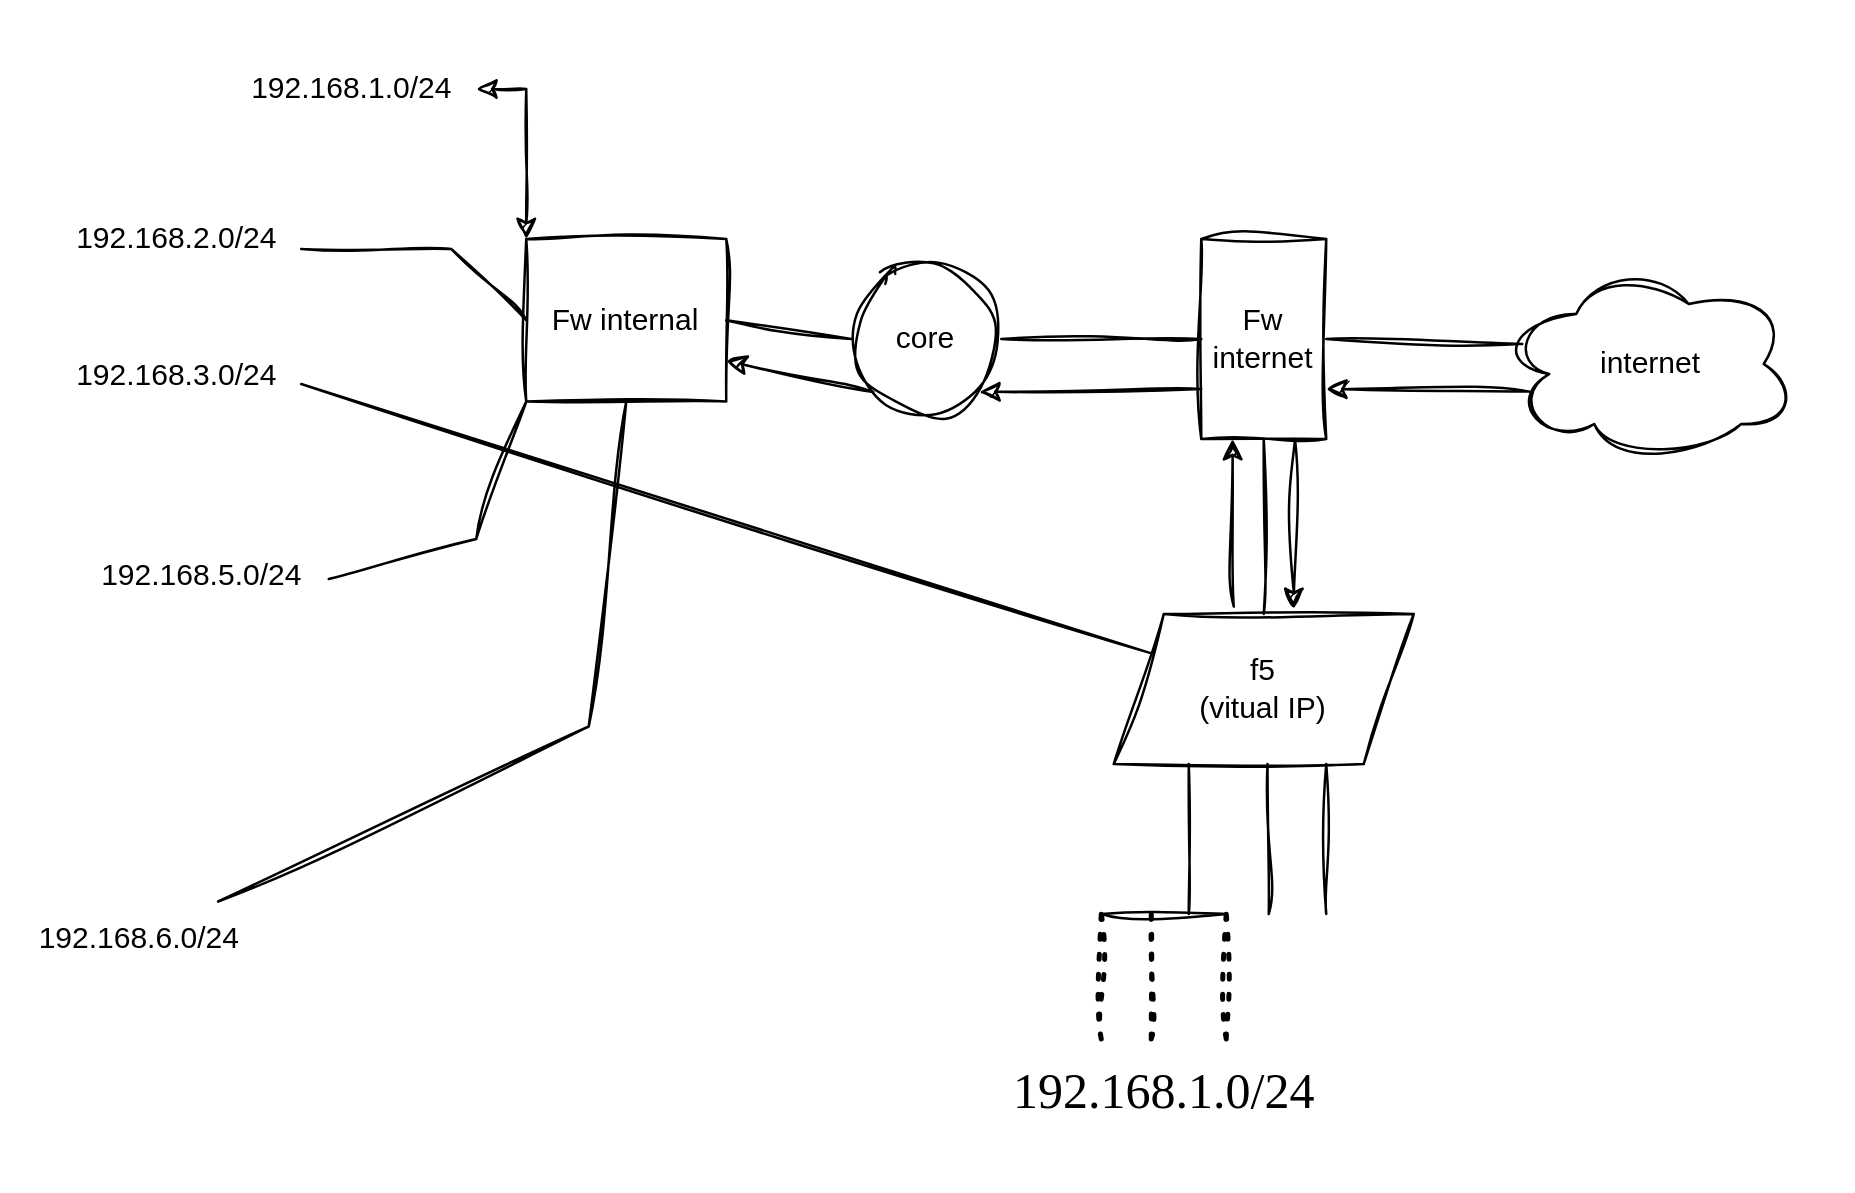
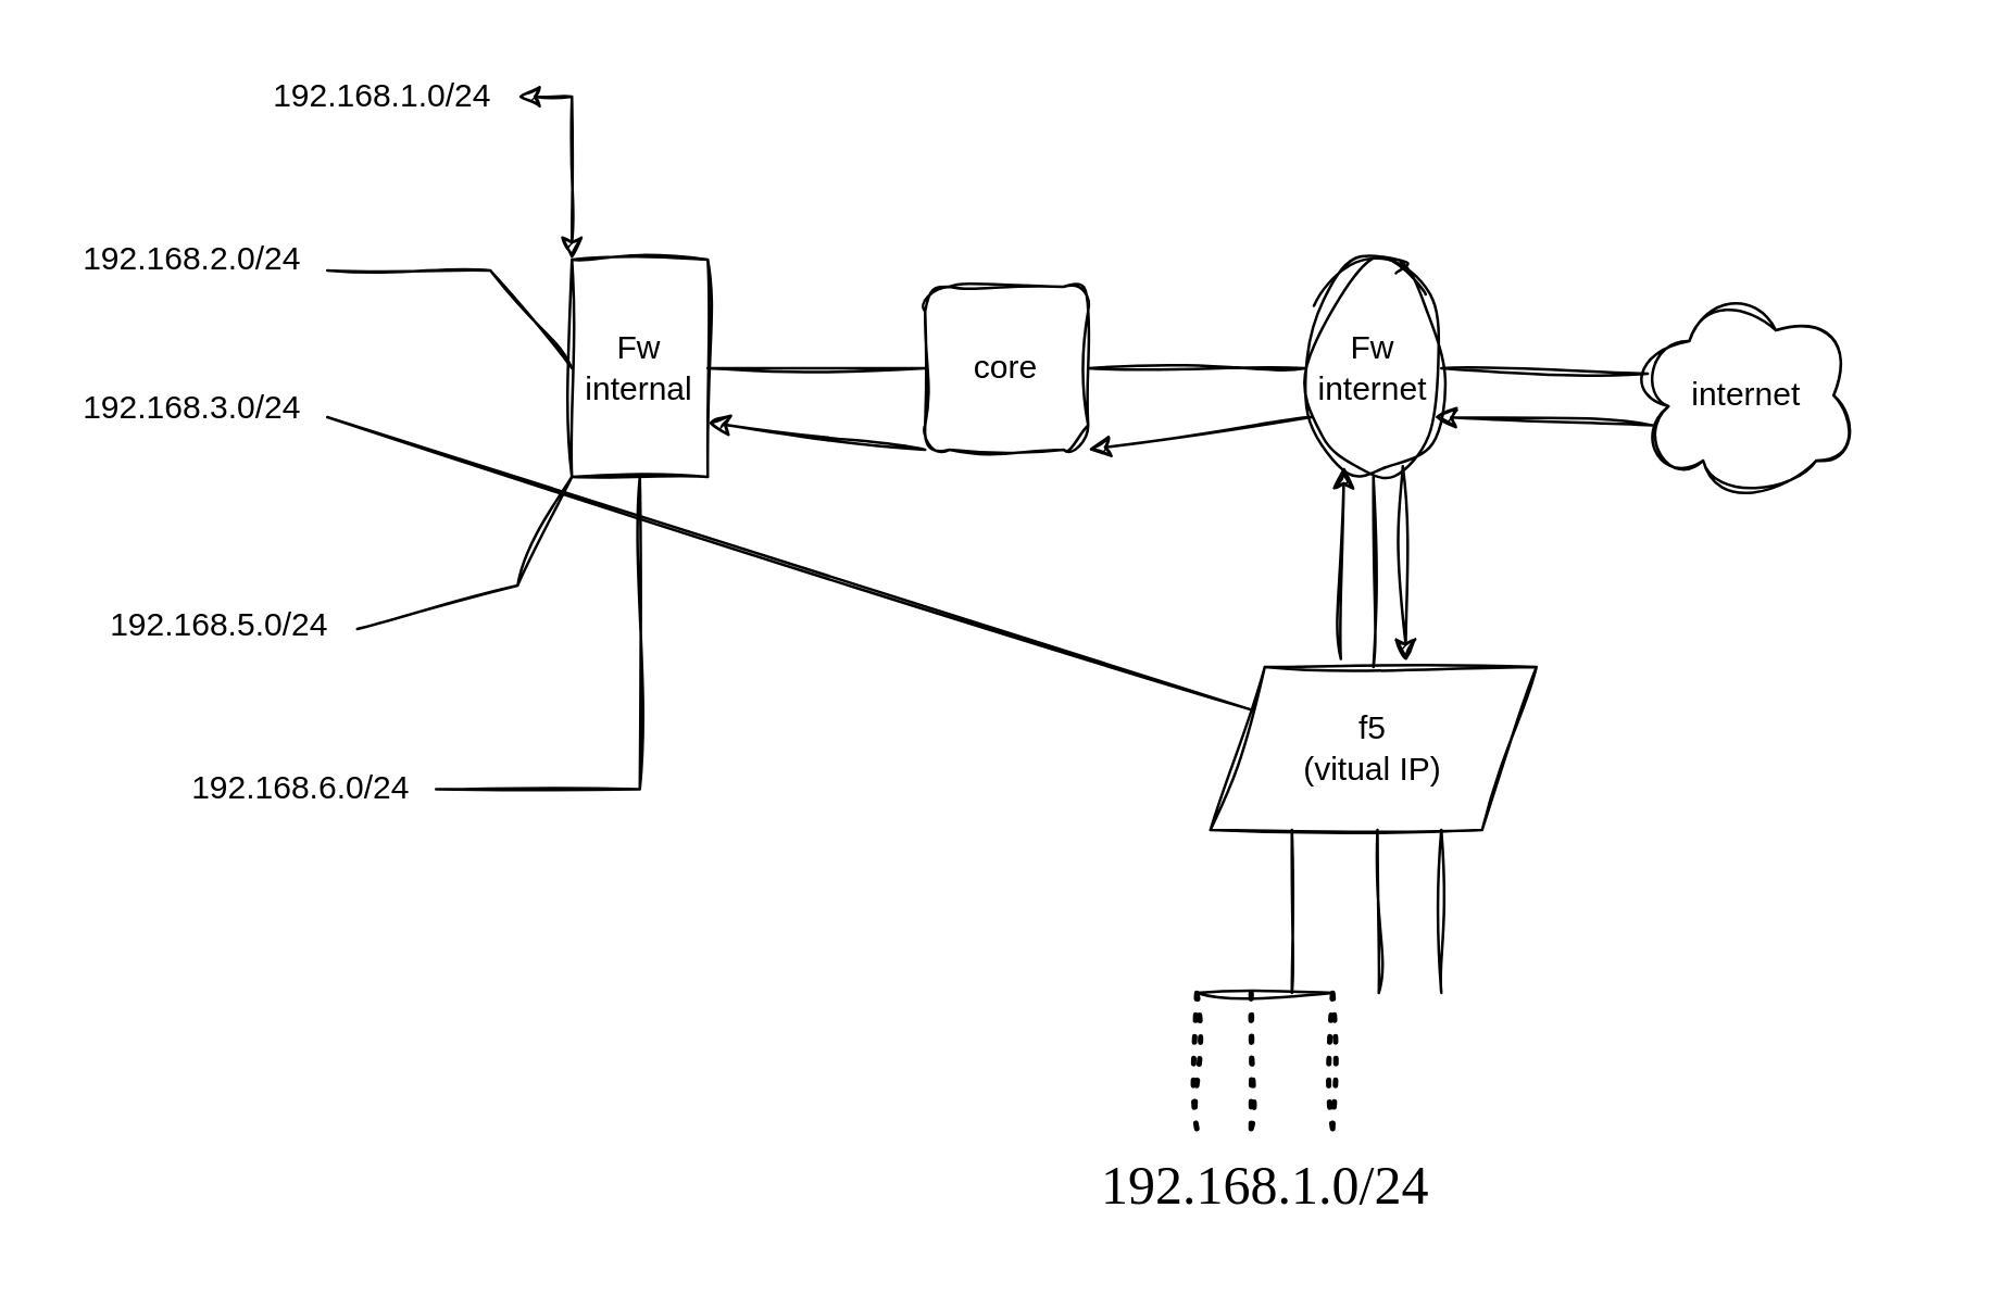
  <mxCell id="0" />
  <mxCell id="1" parent="0" />
- <mxCell id="2" value="Fw internet" style="rounded=0;whiteSpace=wrap;html=1;sketch=1;curveFitting=1;jiggle=2;" vertex="1" parent="1"><mxGeometry x="480" y="95" width="50" height="80" as="geometry" /></mxCell>
- <mxCell id="3" value="internet" style="ellipse;shape=cloud;whiteSpace=wrap;html=1;rounded=0;sketch=1;curveFitting=1;jiggle=2;" vertex="1" parent="1"><mxGeometry x="600" y="105" width="120" height="80" as="geometry" /></mxCell>
+ <mxCell id="2" value="Fw internet" style="ellipse;whiteSpace=wrap;html=1;sketch=1;curveFitting=1;jiggle=2;" vertex="1" parent="1"><mxGeometry x="480" y="95" width="50" height="80" as="geometry" /></mxCell>
+ <mxCell id="3" value="internet" style="ellipse;shape=cloud;whiteSpace=wrap;html=1;rounded=0;sketch=1;curveFitting=1;jiggle=2;" vertex="1" parent="1"><mxGeometry x="600" y="105" width="85" height="80" as="geometry" /></mxCell>
  <mxCell id="4" value="" style="endArrow=none;html=1;rounded=0;entryX=1;entryY=0.5;entryDx=0;entryDy=0;exitX=0.07;exitY=0.4;exitDx=0;exitDy=0;exitPerimeter=0;sketch=1;curveFitting=1;jiggle=2;" edge="1" parent="1" source="3" target="2"><mxGeometry width="50" height="50" relative="1" as="geometry"><mxPoint x="340" y="295" as="sourcePoint" /><mxPoint x="390" y="245" as="targetPoint" /></mxGeometry></mxCell>
- <mxCell id="5" value="core" style="ellipse;whiteSpace=wrap;html=1;aspect=fixed;rounded=0;sketch=1;curveFitting=1;jiggle=2;" vertex="1" parent="1"><mxGeometry x="340" y="105" width="60" height="60" as="geometry" /></mxCell>
+ <mxCell id="5" value="core" style="whiteSpace=wrap;html=1;aspect=fixed;sketch=1;curveFitting=1;jiggle=2;rounded=1;" vertex="1" parent="1"><mxGeometry x="340" y="105" width="60" height="60" as="geometry" /></mxCell>
  <mxCell id="6" value="" style="endArrow=none;html=1;rounded=0;entryX=1;entryY=0.5;entryDx=0;entryDy=0;exitX=0;exitY=0.5;exitDx=0;exitDy=0;sketch=1;curveFitting=1;jiggle=2;" edge="1" parent="1" source="2" target="5"><mxGeometry width="50" height="50" relative="1" as="geometry"><mxPoint x="340" y="295" as="sourcePoint" /><mxPoint x="390" y="245" as="targetPoint" /></mxGeometry></mxCell>
- <mxCell id="7" value="Fw internal" style="rounded=0;whiteSpace=wrap;html=1;sketch=1;curveFitting=1;jiggle=2;" vertex="1" parent="1"><mxGeometry x="210" y="95" width="80" height="65" as="geometry" /></mxCell>
+ <mxCell id="7" value="Fw internal" style="rounded=0;whiteSpace=wrap;html=1;sketch=1;curveFitting=1;jiggle=2;" vertex="1" parent="1"><mxGeometry x="210" y="95" width="50" height="80" as="geometry" /></mxCell>
  <mxCell id="8" value="" style="endArrow=none;html=1;rounded=0;exitX=1;exitY=0.5;exitDx=0;exitDy=0;entryX=0;entryY=0.5;entryDx=0;entryDy=0;sketch=1;curveFitting=1;jiggle=2;" edge="1" parent="1" source="7" target="5"><mxGeometry width="50" height="50" relative="1" as="geometry"><mxPoint x="340" y="295" as="sourcePoint" /><mxPoint x="390" y="245" as="targetPoint" /></mxGeometry></mxCell>
  <mxCell id="9" value="f5&lt;br&gt;(vitual IP)" style="shape=parallelogram;perimeter=parallelogramPerimeter;whiteSpace=wrap;html=1;fixedSize=1;rounded=0;sketch=1;curveFitting=1;jiggle=2;" vertex="1" parent="1"><mxGeometry x="445" y="245" width="120" height="60" as="geometry" /></mxCell>
  <mxCell id="10" value="" style="endArrow=none;html=1;rounded=0;entryX=0.5;entryY=1;entryDx=0;entryDy=0;exitX=0.5;exitY=0;exitDx=0;exitDy=0;sketch=1;curveFitting=1;jiggle=2;" edge="1" parent="1" source="9" target="2"><mxGeometry width="50" height="50" relative="1" as="geometry"><mxPoint x="410" y="295" as="sourcePoint" /><mxPoint x="460" y="245" as="targetPoint" /></mxGeometry></mxCell>
  <mxCell id="11" value="" style="endArrow=none;html=1;rounded=0;entryX=0.25;entryY=1;entryDx=0;entryDy=0;sketch=1;curveFitting=1;jiggle=2;" edge="1" parent="1" target="9"><mxGeometry width="50" height="50" relative="1" as="geometry"><mxPoint x="475" y="365" as="sourcePoint" /><mxPoint x="460" y="245" as="targetPoint" /></mxGeometry></mxCell>
  <mxCell id="12" value="" style="endArrow=none;html=1;rounded=0;entryX=0.692;entryY=1.033;entryDx=0;entryDy=0;entryPerimeter=0;sketch=1;curveFitting=1;jiggle=2;" edge="1" parent="1"><mxGeometry width="50" height="50" relative="1" as="geometry"><mxPoint x="530" y="364.98" as="sourcePoint" /><mxPoint x="530" y="305" as="targetPoint" /></mxGeometry></mxCell>
  <mxCell id="13" value="" style="endArrow=none;html=1;rounded=0;entryX=0.692;entryY=1.033;entryDx=0;entryDy=0;entryPerimeter=0;sketch=1;curveFitting=1;jiggle=2;" edge="1" parent="1"><mxGeometry width="50" height="50" relative="1" as="geometry"><mxPoint x="507" y="365" as="sourcePoint" /><mxPoint x="506.5" y="305" as="targetPoint" /></mxGeometry></mxCell>
  <mxCell id="14" value="" style="endArrow=classic;html=1;rounded=0;entryX=1;entryY=0.75;entryDx=0;entryDy=0;exitX=0.092;exitY=0.638;exitDx=0;exitDy=0;exitPerimeter=0;sketch=1;curveFitting=1;jiggle=2;" edge="1" parent="1" source="3" target="2"><mxGeometry width="50" height="50" relative="1" as="geometry"><mxPoint x="410" y="295" as="sourcePoint" /><mxPoint x="460" y="245" as="targetPoint" /></mxGeometry></mxCell>
  <mxCell id="15" value="" style="endArrow=classic;html=1;rounded=0;exitX=0.75;exitY=1;exitDx=0;exitDy=0;entryX=0.6;entryY=-0.033;entryDx=0;entryDy=0;entryPerimeter=0;sketch=1;curveFitting=1;jiggle=2;" edge="1" parent="1" source="2" target="9"><mxGeometry width="50" height="50" relative="1" as="geometry"><mxPoint x="410" y="295" as="sourcePoint" /><mxPoint x="460" y="245" as="targetPoint" /></mxGeometry></mxCell>
  <mxCell id="16" value="" style="endArrow=classic;html=1;rounded=0;entryX=0.25;entryY=1;entryDx=0;entryDy=0;exitX=0.4;exitY=-0.05;exitDx=0;exitDy=0;exitPerimeter=0;sketch=1;curveFitting=1;jiggle=2;" edge="1" parent="1" source="9" target="2"><mxGeometry width="50" height="50" relative="1" as="geometry"><mxPoint x="410" y="295" as="sourcePoint" /><mxPoint x="460" y="245" as="targetPoint" /></mxGeometry></mxCell>
  <mxCell id="17" value="" style="endArrow=classic;html=1;rounded=0;entryX=1;entryY=1;entryDx=0;entryDy=0;exitX=0;exitY=0.75;exitDx=0;exitDy=0;sketch=1;curveFitting=1;jiggle=2;" edge="1" parent="1" source="2" target="5"><mxGeometry width="50" height="50" relative="1" as="geometry"><mxPoint x="410" y="295" as="sourcePoint" /><mxPoint x="460" y="245" as="targetPoint" /></mxGeometry></mxCell>
  <mxCell id="18" value="" style="endArrow=classic;html=1;rounded=0;entryX=1;entryY=0.75;entryDx=0;entryDy=0;exitX=0;exitY=1;exitDx=0;exitDy=0;sketch=1;curveFitting=1;jiggle=2;" edge="1" parent="1" source="5" target="7"><mxGeometry width="50" height="50" relative="1" as="geometry"><mxPoint x="410" y="295" as="sourcePoint" /><mxPoint x="460" y="245" as="targetPoint" /></mxGeometry></mxCell>
  <mxCell id="19" value="192.168.1.0/24" style="text;html=1;align=center;verticalAlign=middle;resizable=0;points=[];autosize=1;strokeColor=none;fillColor=none;rounded=0;sketch=1;curveFitting=1;jiggle=2;" vertex="1" parent="1"><mxGeometry x="90" y="20" width="100" height="30" as="geometry" /></mxCell>
  <mxCell id="20" value="192.168.2.0/24" style="text;html=1;align=center;verticalAlign=middle;resizable=0;points=[];autosize=1;strokeColor=none;fillColor=none;rounded=0;sketch=1;curveFitting=1;jiggle=2;" vertex="1" parent="1"><mxGeometry x="20" y="80" width="100" height="30" as="geometry" /></mxCell>
  <mxCell id="21" value="192.168.3.0/24" style="text;html=1;align=center;verticalAlign=middle;resizable=0;points=[];autosize=1;strokeColor=none;fillColor=none;rounded=0;sketch=1;curveFitting=1;jiggle=2;" vertex="1" parent="1"><mxGeometry x="20" y="135" width="100" height="30" as="geometry" /></mxCell>
  <mxCell id="22" value="192.168.5.0/24" style="text;html=1;align=center;verticalAlign=middle;resizable=0;points=[];autosize=1;strokeColor=none;fillColor=none;rounded=0;sketch=1;curveFitting=1;jiggle=2;" vertex="1" parent="1"><mxGeometry x="30" y="215" width="100" height="30" as="geometry" /></mxCell>
- <mxCell id="23" value="192.168.6.0/24" style="text;html=1;align=center;verticalAlign=middle;resizable=0;points=[];autosize=1;strokeColor=none;fillColor=none;rounded=0;sketch=1;curveFitting=1;jiggle=2;" vertex="1" parent="1"><mxGeometry x="5" y="360" width="100" height="30" as="geometry" /></mxCell>
+ <mxCell id="23" value="192.168.6.0/24" style="text;html=1;align=center;verticalAlign=middle;resizable=0;points=[];autosize=1;strokeColor=none;fillColor=none;rounded=0;sketch=1;curveFitting=1;jiggle=2;" vertex="1" parent="1"><mxGeometry x="60" y="275" width="100" height="30" as="geometry" /></mxCell>
  <mxCell id="24" value="" style="endArrow=none;html=1;rounded=0;entryX=1;entryY=0.633;entryDx=0;entryDy=0;entryPerimeter=0;exitX=0;exitY=0.5;exitDx=0;exitDy=0;sketch=1;curveFitting=1;jiggle=2;" edge="1" parent="1" source="7" target="20"><mxGeometry width="50" height="50" relative="1" as="geometry"><mxPoint x="410" y="295" as="sourcePoint" /><mxPoint x="460" y="245" as="targetPoint" /><Array as="points"><mxPoint x="180" y="99" /></Array></mxGeometry></mxCell>
  <mxCell id="25" value="" style="endArrow=none;html=1;rounded=0;exitX=1;exitY=0.6;exitDx=0;exitDy=0;exitPerimeter=0;sketch=1;curveFitting=1;jiggle=2;" edge="1" parent="1" source="21" target="9"><mxGeometry width="50" height="50" relative="1" as="geometry"><mxPoint x="410" y="295" as="sourcePoint" /><mxPoint x="460" y="245" as="targetPoint" /></mxGeometry></mxCell>
  <mxCell id="26" value="" style="endArrow=none;html=1;rounded=0;entryX=0;entryY=1;entryDx=0;entryDy=0;exitX=1.01;exitY=0.533;exitDx=0;exitDy=0;exitPerimeter=0;sketch=1;curveFitting=1;jiggle=2;" edge="1" parent="1" source="22" target="7"><mxGeometry width="50" height="50" relative="1" as="geometry"><mxPoint x="410" y="295" as="sourcePoint" /><mxPoint x="460" y="245" as="targetPoint" /><Array as="points"><mxPoint x="190" y="215" /></Array></mxGeometry></mxCell>
  <mxCell id="27" value="" style="endArrow=none;html=1;rounded=0;entryX=0.5;entryY=1;entryDx=0;entryDy=0;sketch=1;curveFitting=1;jiggle=2;" edge="1" parent="1" source="23" target="7"><mxGeometry width="50" height="50" relative="1" as="geometry"><mxPoint x="410" y="295" as="sourcePoint" /><mxPoint x="460" y="245" as="targetPoint" /><Array as="points"><mxPoint x="235" y="290" /></Array></mxGeometry></mxCell>
  <mxCell id="28" value="" style="endArrow=classic;startArrow=classic;html=1;rounded=0;exitX=0;exitY=0;exitDx=0;exitDy=0;sketch=1;curveFitting=1;jiggle=2;" edge="1" parent="1" source="7" target="19"><mxGeometry width="50" height="50" relative="1" as="geometry"><mxPoint x="410" y="295" as="sourcePoint" /><mxPoint x="460" y="245" as="targetPoint" /><Array as="points"><mxPoint x="210" y="35" /></Array></mxGeometry></mxCell>
  <mxCell id="29" value="" style="endArrow=none;html=1;rounded=0;sketch=1;hachureGap=4;jiggle=2;curveFitting=1;fontFamily=Architects Daughter;fontSource=https%3A%2F%2Ffonts.googleapis.com%2Fcss%3Ffamily%3DArchitects%2BDaughter;fontSize=16;" edge="1" parent="1"><mxGeometry width="50" height="50" relative="1" as="geometry"><mxPoint x="440" y="365" as="sourcePoint" /><mxPoint x="490" y="365" as="targetPoint" /></mxGeometry></mxCell>
  <mxCell id="30" value="" style="endArrow=none;dashed=1;html=1;dashPattern=1 3;strokeWidth=2;rounded=0;sketch=1;hachureGap=4;jiggle=2;curveFitting=1;fontFamily=Architects Daughter;fontSource=https%3A%2F%2Ffonts.googleapis.com%2Fcss%3Ffamily%3DArchitects%2BDaughter;fontSize=16;" edge="1" parent="1"><mxGeometry width="50" height="50" relative="1" as="geometry"><mxPoint x="440" y="415" as="sourcePoint" /><mxPoint x="440" y="365" as="targetPoint" /></mxGeometry></mxCell>
  <mxCell id="31" value="" style="endArrow=none;dashed=1;html=1;dashPattern=1 3;strokeWidth=2;rounded=0;sketch=1;hachureGap=4;jiggle=2;curveFitting=1;fontFamily=Architects Daughter;fontSource=https%3A%2F%2Ffonts.googleapis.com%2Fcss%3Ffamily%3DArchitects%2BDaughter;fontSize=16;" edge="1" parent="1"><mxGeometry width="50" height="50" relative="1" as="geometry"><mxPoint x="460" y="415" as="sourcePoint" /><mxPoint x="460" y="365" as="targetPoint" /></mxGeometry></mxCell>
  <mxCell id="32" value="" style="endArrow=none;dashed=1;html=1;dashPattern=1 3;strokeWidth=2;rounded=0;sketch=1;hachureGap=4;jiggle=2;curveFitting=1;fontFamily=Architects Daughter;fontSource=https%3A%2F%2Ffonts.googleapis.com%2Fcss%3Ffamily%3DArchitects%2BDaughter;fontSize=16;" edge="1" parent="1"><mxGeometry width="50" height="50" relative="1" as="geometry"><mxPoint x="490" y="415" as="sourcePoint" /><mxPoint x="490" y="365" as="targetPoint" /></mxGeometry></mxCell>
  <mxCell id="33" value="192.168.1.0/24" style="text;html=1;align=center;verticalAlign=middle;resizable=0;points=[];autosize=1;strokeColor=none;fillColor=none;fontSize=20;fontFamily=Architects Daughter;" vertex="1" parent="1"><mxGeometry x="400" y="415" width="130" height="40" as="geometry" /></mxCell>
